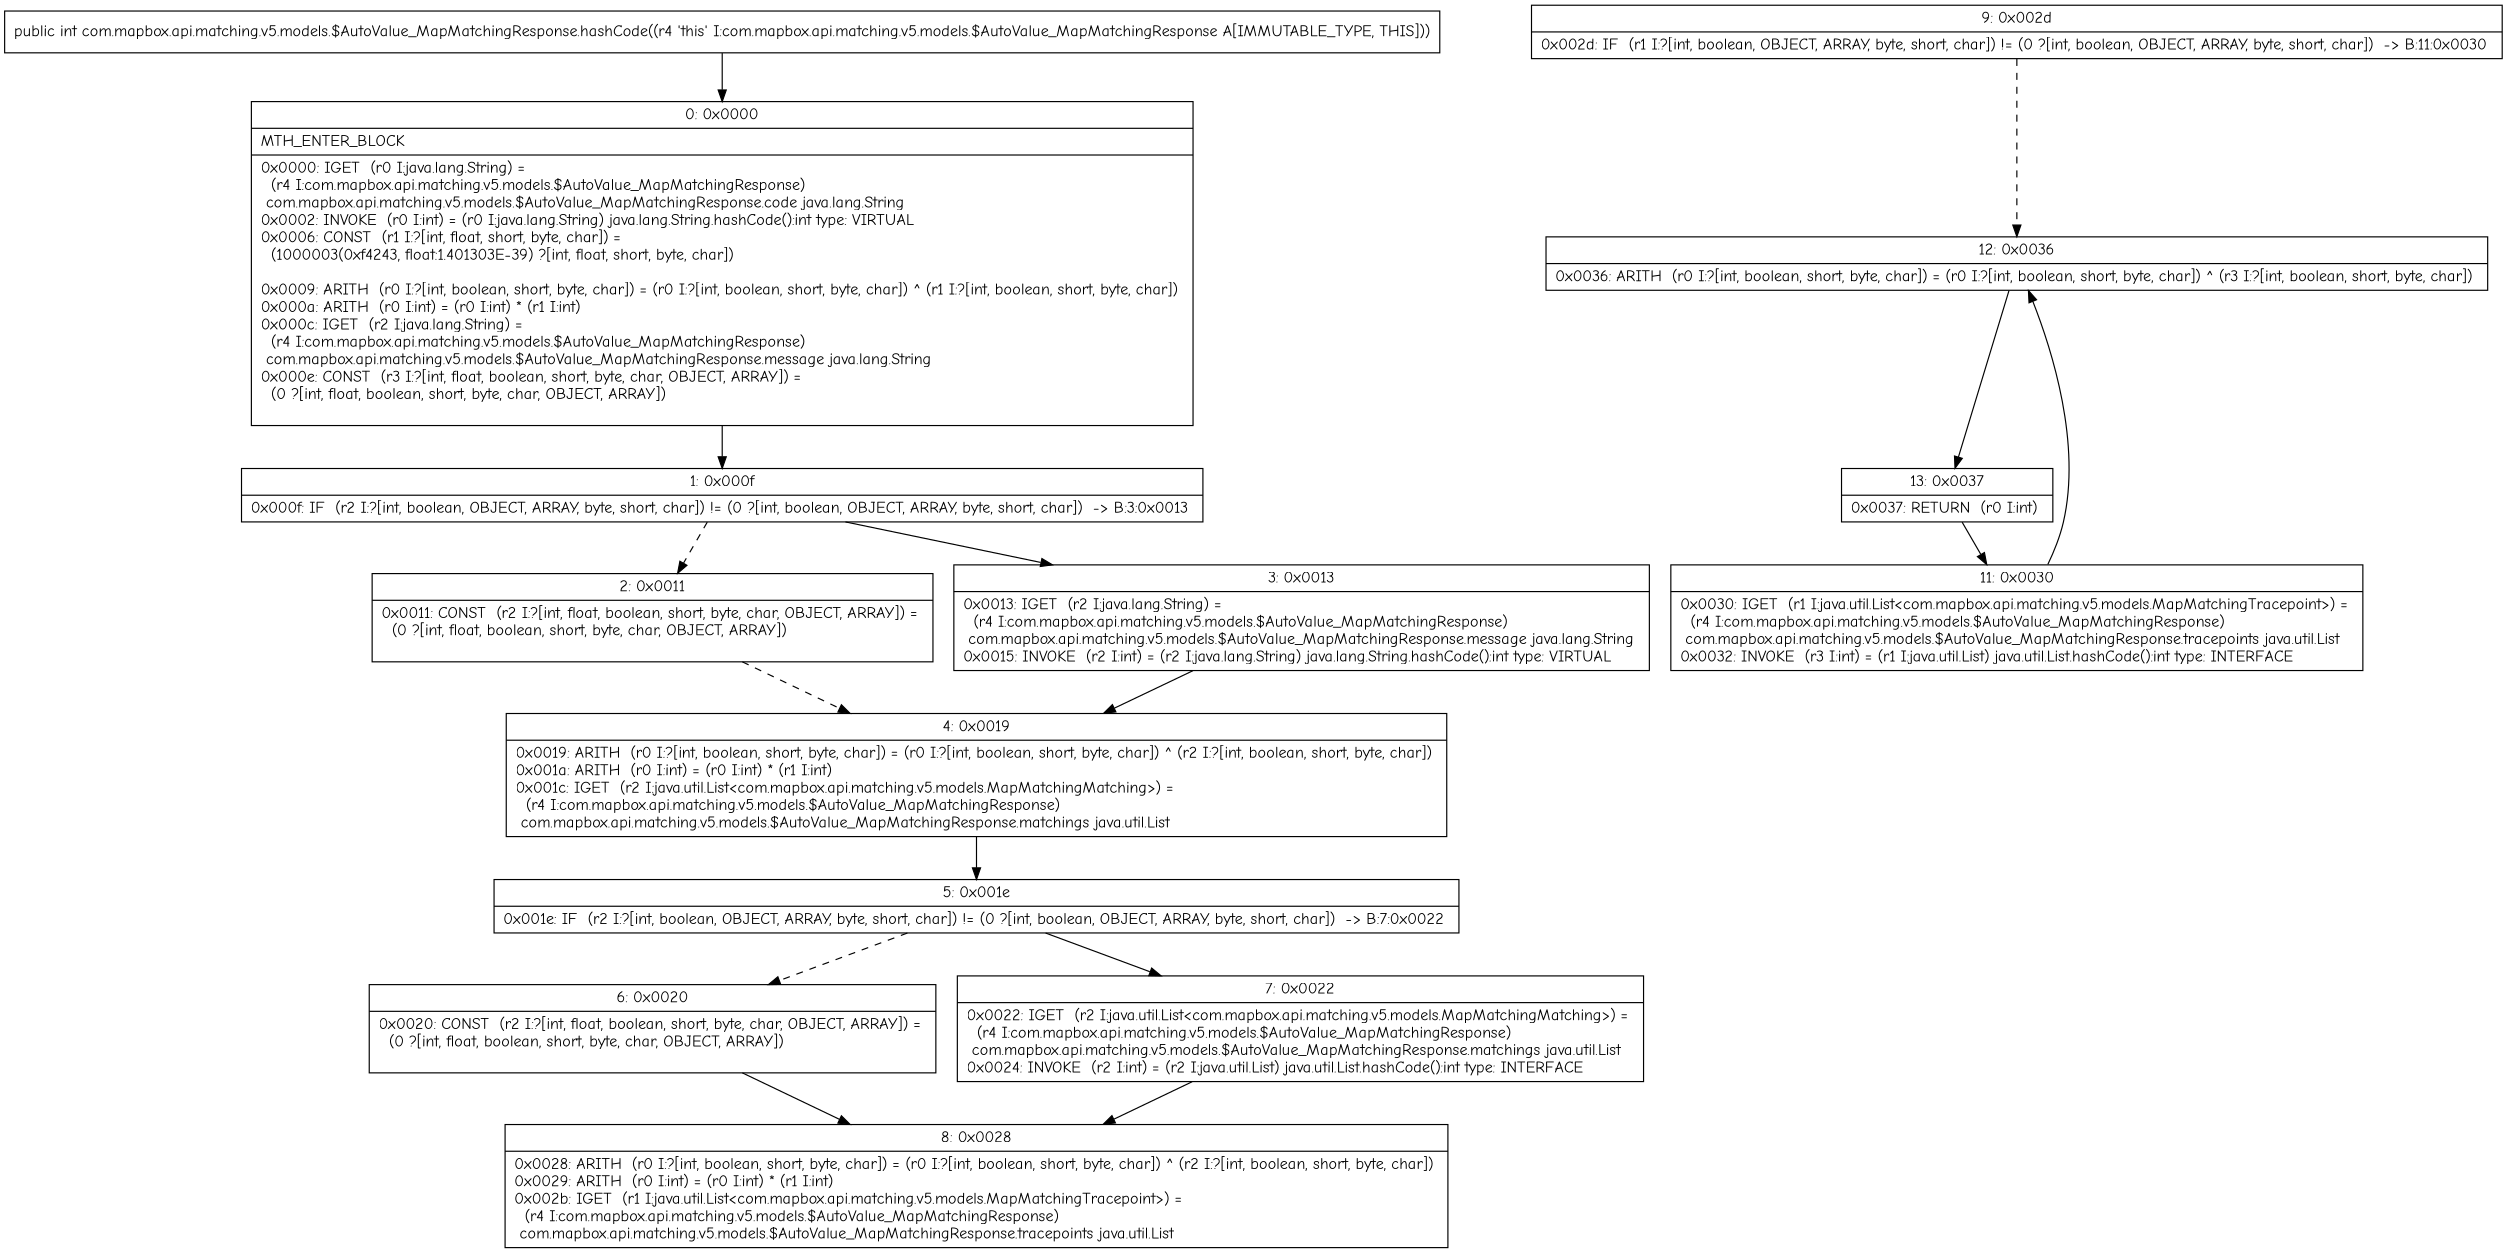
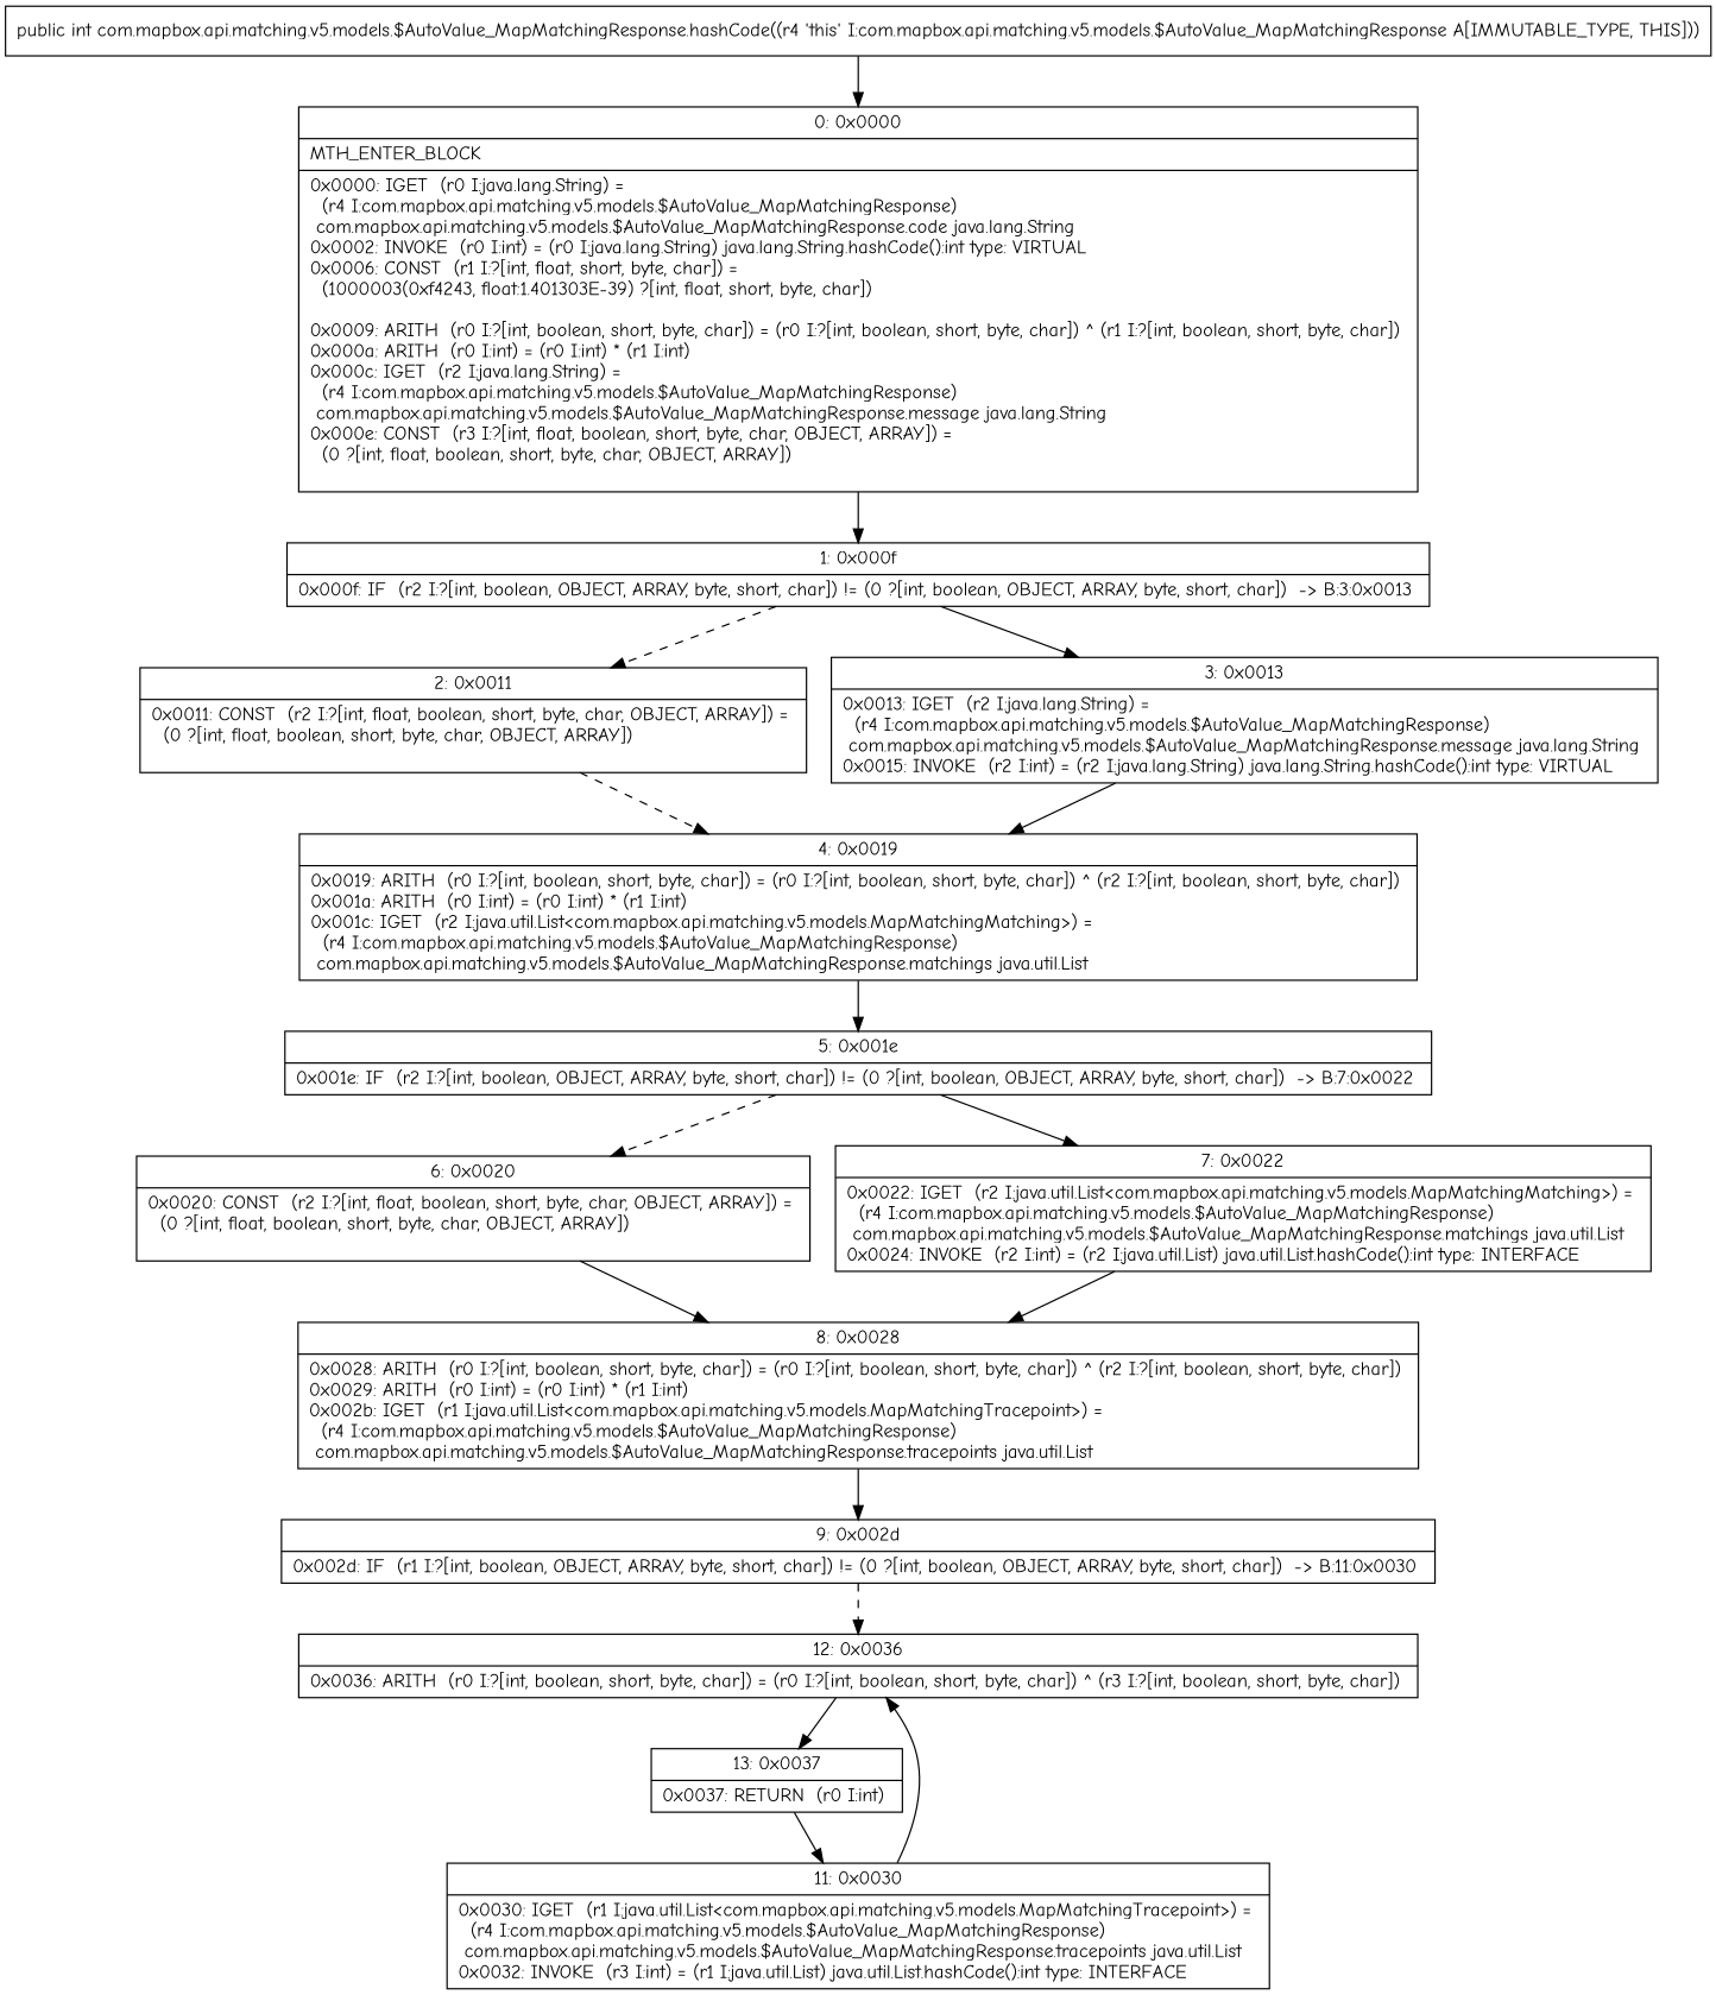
  digraph {
    fontname="Comic Neue"
    node [fontname="Comic Neue" shape=record]
    edge [fontname="Comic Neue"]
    n1 [label="{0\:\ 0x0000|MTH_ENTER_BLOCK\l|0x0000: IGET  (r0 I:java.lang.String) = \l  (r4 I:com.mapbox.api.matching.v5.models.$AutoValue_MapMatchingResponse)\l com.mapbox.api.matching.v5.models.$AutoValue_MapMatchingResponse.code java.lang.String \l0x0002: INVOKE  (r0 I:int) = (r0 I:java.lang.String) java.lang.String.hashCode():int type: VIRTUAL \l0x0006: CONST  (r1 I:?[int, float, short, byte, char]) = \l  (1000003(0xf4243, float:1.401303E\-39) ?[int, float, short, byte, char])\l \l0x0009: ARITH  (r0 I:?[int, boolean, short, byte, char]) = (r0 I:?[int, boolean, short, byte, char]) ^ (r1 I:?[int, boolean, short, byte, char]) \l0x000a: ARITH  (r0 I:int) = (r0 I:int) * (r1 I:int) \l0x000c: IGET  (r2 I:java.lang.String) = \l  (r4 I:com.mapbox.api.matching.v5.models.$AutoValue_MapMatchingResponse)\l com.mapbox.api.matching.v5.models.$AutoValue_MapMatchingResponse.message java.lang.String \l0x000e: CONST  (r3 I:?[int, float, boolean, short, byte, char, OBJECT, ARRAY]) = \l  (0 ?[int, float, boolean, short, byte, char, OBJECT, ARRAY])\l \l}"]
    n2 [label="{1\:\ 0x000f|0x000f: IF  (r2 I:?[int, boolean, OBJECT, ARRAY, byte, short, char]) != (0 ?[int, boolean, OBJECT, ARRAY, byte, short, char])  \-\> B:3:0x0013 \l}"]
    n3 [label="{2\:\ 0x0011|0x0011: CONST  (r2 I:?[int, float, boolean, short, byte, char, OBJECT, ARRAY]) = \l  (0 ?[int, float, boolean, short, byte, char, OBJECT, ARRAY])\l \l}"]
    n4 [label="{3\:\ 0x0013|0x0013: IGET  (r2 I:java.lang.String) = \l  (r4 I:com.mapbox.api.matching.v5.models.$AutoValue_MapMatchingResponse)\l com.mapbox.api.matching.v5.models.$AutoValue_MapMatchingResponse.message java.lang.String \l0x0015: INVOKE  (r2 I:int) = (r2 I:java.lang.String) java.lang.String.hashCode():int type: VIRTUAL \l}"]
    n5 [label="{4\:\ 0x0019|0x0019: ARITH  (r0 I:?[int, boolean, short, byte, char]) = (r0 I:?[int, boolean, short, byte, char]) ^ (r2 I:?[int, boolean, short, byte, char]) \l0x001a: ARITH  (r0 I:int) = (r0 I:int) * (r1 I:int) \l0x001c: IGET  (r2 I:java.util.List\<com.mapbox.api.matching.v5.models.MapMatchingMatching\>) = \l  (r4 I:com.mapbox.api.matching.v5.models.$AutoValue_MapMatchingResponse)\l com.mapbox.api.matching.v5.models.$AutoValue_MapMatchingResponse.matchings java.util.List \l}"]
    n6 [label="{5\:\ 0x001e|0x001e: IF  (r2 I:?[int, boolean, OBJECT, ARRAY, byte, short, char]) != (0 ?[int, boolean, OBJECT, ARRAY, byte, short, char])  \-\> B:7:0x0022 \l}"]
    n7 [label="{6\:\ 0x0020|0x0020: CONST  (r2 I:?[int, float, boolean, short, byte, char, OBJECT, ARRAY]) = \l  (0 ?[int, float, boolean, short, byte, char, OBJECT, ARRAY])\l \l}"]
    n8 [label="{7\:\ 0x0022|0x0022: IGET  (r2 I:java.util.List\<com.mapbox.api.matching.v5.models.MapMatchingMatching\>) = \l  (r4 I:com.mapbox.api.matching.v5.models.$AutoValue_MapMatchingResponse)\l com.mapbox.api.matching.v5.models.$AutoValue_MapMatchingResponse.matchings java.util.List \l0x0024: INVOKE  (r2 I:int) = (r2 I:java.util.List) java.util.List.hashCode():int type: INTERFACE \l}"]
    n9 [label="{8\:\ 0x0028|0x0028: ARITH  (r0 I:?[int, boolean, short, byte, char]) = (r0 I:?[int, boolean, short, byte, char]) ^ (r2 I:?[int, boolean, short, byte, char]) \l0x0029: ARITH  (r0 I:int) = (r0 I:int) * (r1 I:int) \l0x002b: IGET  (r1 I:java.util.List\<com.mapbox.api.matching.v5.models.MapMatchingTracepoint\>) = \l  (r4 I:com.mapbox.api.matching.v5.models.$AutoValue_MapMatchingResponse)\l com.mapbox.api.matching.v5.models.$AutoValue_MapMatchingResponse.tracepoints java.util.List \l}"]
    n10 [label="{9\:\ 0x002d|0x002d: IF  (r1 I:?[int, boolean, OBJECT, ARRAY, byte, short, char]) != (0 ?[int, boolean, OBJECT, ARRAY, byte, short, char])  \-\> B:11:0x0030 \l}"]
    n11 [label="{12\:\ 0x0036|0x0036: ARITH  (r0 I:?[int, boolean, short, byte, char]) = (r0 I:?[int, boolean, short, byte, char]) ^ (r3 I:?[int, boolean, short, byte, char]) \l}"]
    n12 [label="{11\:\ 0x0030|0x0030: IGET  (r1 I:java.util.List\<com.mapbox.api.matching.v5.models.MapMatchingTracepoint\>) = \l  (r4 I:com.mapbox.api.matching.v5.models.$AutoValue_MapMatchingResponse)\l com.mapbox.api.matching.v5.models.$AutoValue_MapMatchingResponse.tracepoints java.util.List \l0x0032: INVOKE  (r3 I:int) = (r1 I:java.util.List) java.util.List.hashCode():int type: INTERFACE \l}"]
    n13 [label="{13\:\ 0x0037|0x0037: RETURN  (r0 I:int) \l}"]
    n14 [label="{public int com.mapbox.api.matching.v5.models.$AutoValue_MapMatchingResponse.hashCode((r4 'this' I:com.mapbox.api.matching.v5.models.$AutoValue_MapMatchingResponse A[IMMUTABLE_TYPE, THIS])) }"]
    n1 -> n2
    n2 -> n3 [style=dashed]
    n2 -> n4
    n3 -> n5 [style=dashed]
    n4 -> n5
    n5 -> n6
    n6 -> n7 [style=dashed]
    n6 -> n8
    n7 -> n9
    n8 -> n9
+   n9 -> n10
    n10 -> n11 [style=dashed]
    n11 -> n13
    n12 -> n11
    n13 -> n12
    n14 -> n1
  }
